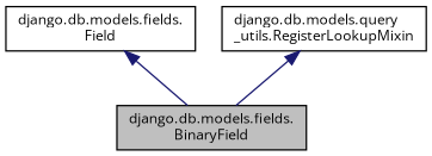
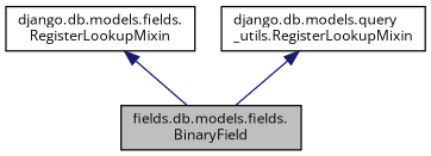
  digraph {
    fontname="Open Sans"
    node [color=black fillcolor=white fontname="Open Sans" fontsize=10 shape=record style=filled]
    edge [color=midnightblue dir=back fontname="Open Sans" fontsize=10 labelfontname=Helvetica labelfontsize=10 style=solid]
-   n1 [fillcolor=grey75 fontcolor=black height=0.2 label="django.db.models.fields.\lBinaryField" width=0.4]
-   n2 [height=0.2 label="django.db.models.fields.\lField" width=0.4]
+   n1 [fillcolor=grey75 fontcolor=black height=0.2 label="fields.db.models.fields.\lBinaryField" width=0.4]
+   n2 [height=0.2 label="django.db.models.fields.\lRegisterLookupMixin" width=0.4]
    n3 [height=0.2 label="django.db.models.query\l_utils.RegisterLookupMixin" width=0.4]
    n2 -> n1
    n3 -> n1
  }
